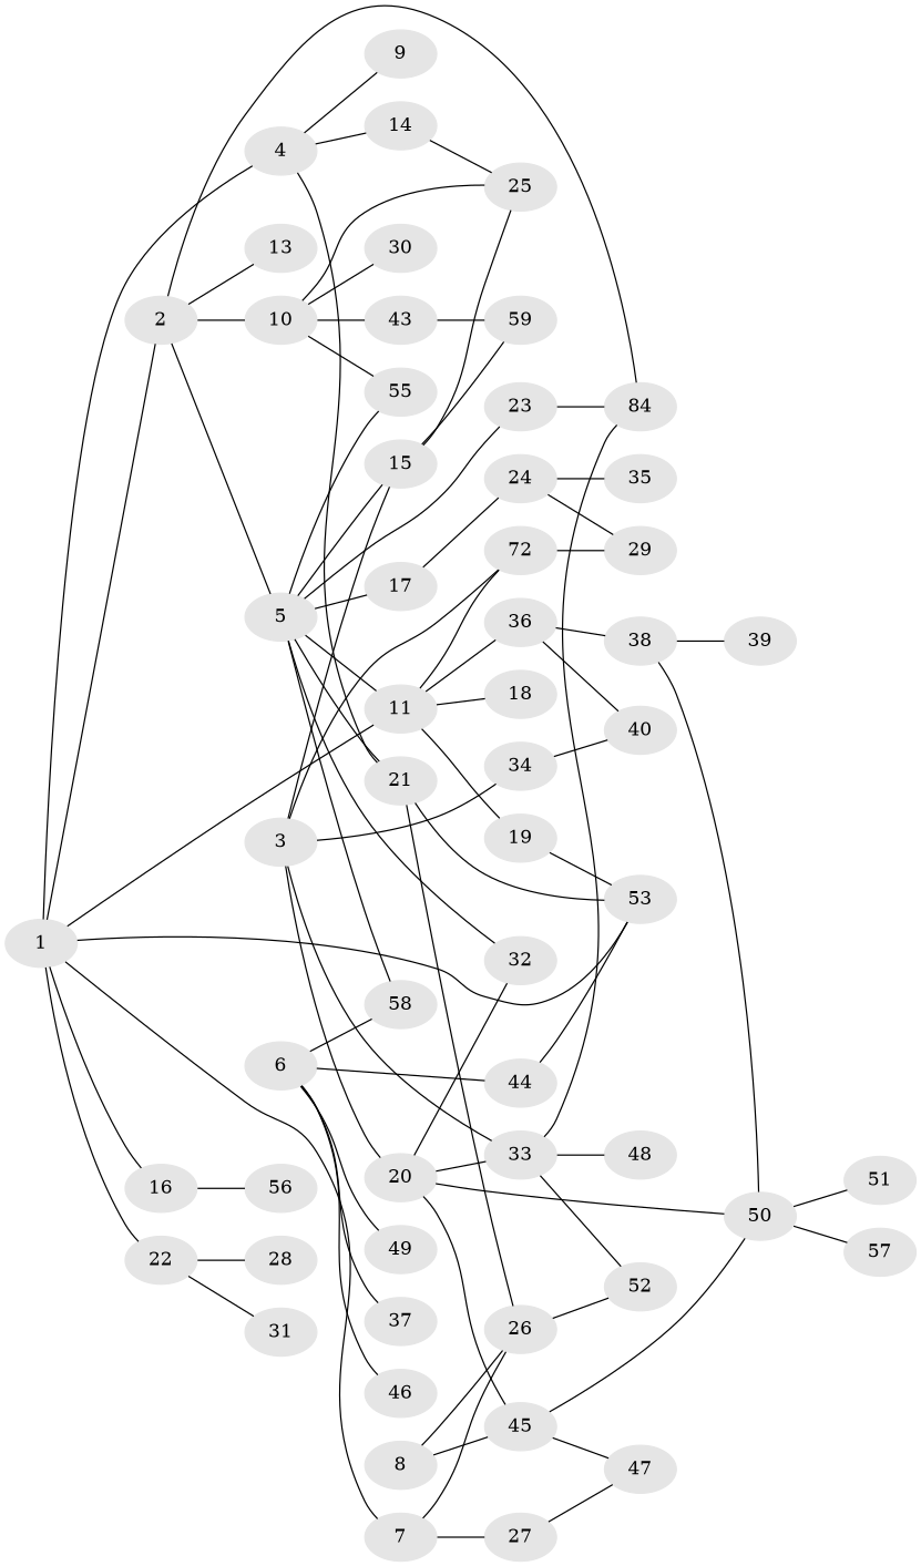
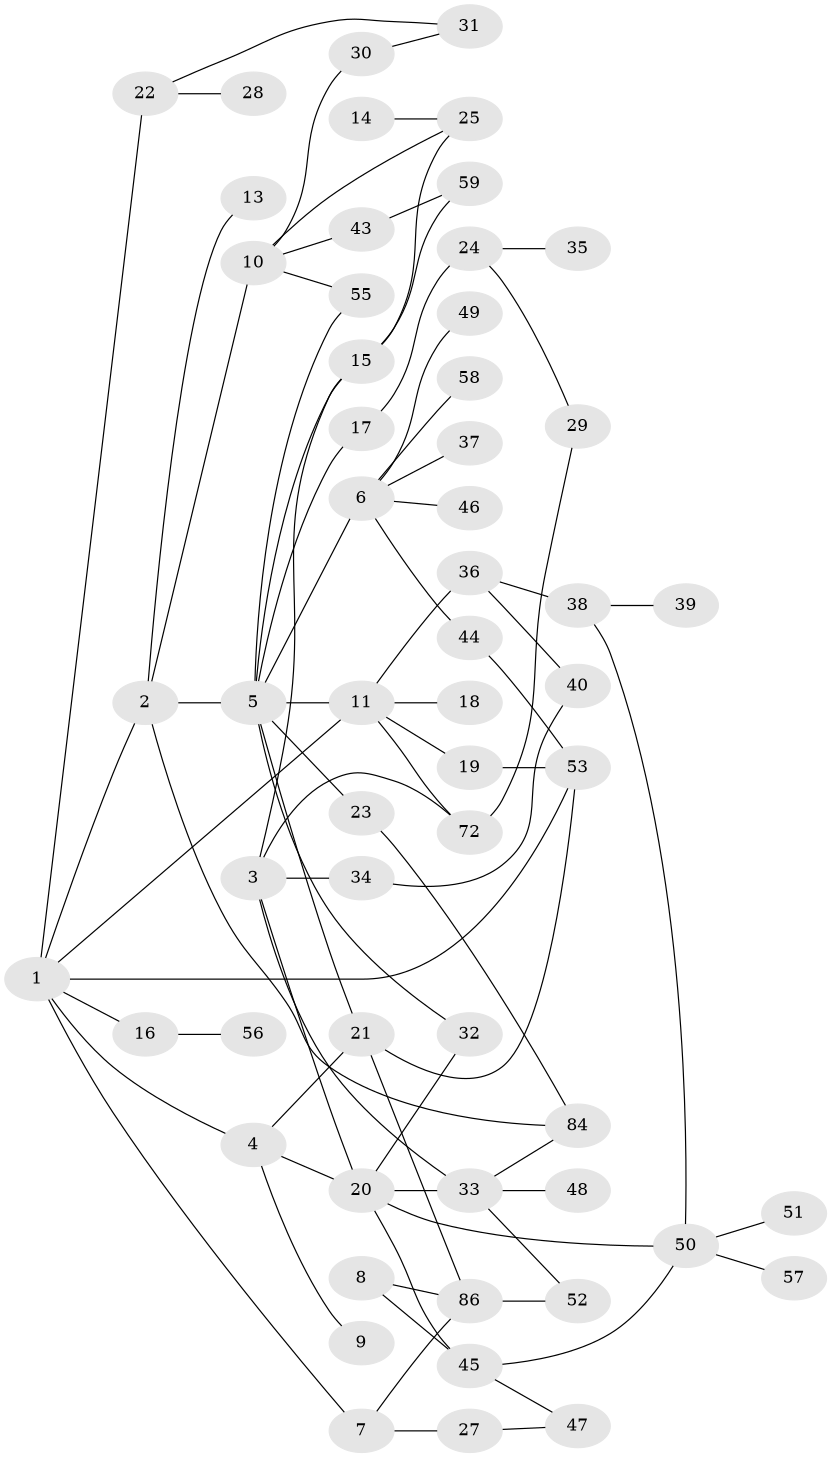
  graph {
    rankdir=LR
    node [color=gray90 style=filled]
    edge [weight=1.0]
    1
    2
    4
    7
    11
    16
    22
    53
    5
    10
    13
    n12 [label=84]
    n13 [label=72]
    3
    15
    20
    33
    34
    9
    14
    21
-   26
+   26 [label=86]
    27
    8
    45
    18
    19
    36
    56
    28
    31
    6
    17
    23
    32
    55
    25
    30
    43
    29
    59
    50
    52
    48
    40
    37
    44
    46
    49
    58
    24
    47
    38
    35
    39
    51
    57
    1 -- 2
    1 -- 4
    1 -- 7
    1 -- 11
    1 -- 16
    1 -- 22
    1 -- 53
    2 -- 5
    2 -- 10
    2 -- 13
    2 -- n12
    4 -- 9 [weight=2.0]
-   4 -- 14
+   4 -- 20
    4 -- 21 [weight=2.0]
    7 -- 26
    7 -- 27 [weight=3.0]
    11 -- n13
    11 -- 18
    11 -- 19
    11 -- 36
    16 -- 56
    22 -- 28
    22 -- 31
    5 -- 11 [weight=2.0]
    5 -- 15
    5 -- 21
-   5 -- 58
+   5 -- 6
    5 -- 17
    5 -- 23
    5 -- 32
    5 -- 55
    10 -- 55
    10 -- 25
    10 -- 30
    10 -- 43
    n13 -- 29
    3 -- n13
    3 -- 15
    3 -- 20
    3 -- 33
    3 -- 34
    15 -- 25
    15 -- 59
    20 -- 33
    20 -- 45
    20 -- 32
    20 -- 50
    33 -- n12
    33 -- 52
    33 -- 48 [weight=2.0]
    34 -- 40
    14 -- 25
    21 -- 53
    21 -- 26
    26 -- 52
    27 -- 47
    8 -- 26
    8 -- 45
    45 -- 50
    45 -- 47
    19 -- 53 [weight=2.0]
    36 -- 40
    36 -- 38
    6 -- 37
    6 -- 44
    6 -- 46
    6 -- 49
    6 -- 58
    17 -- 24
    23 -- n12
+   30 -- 31
    43 -- 59 [weight=3.0]
    50 -- 51
    50 -- 57
    44 -- 53
    24 -- 29
    24 -- 35
    38 -- 50
    38 -- 39 [weight=2.0]
  }
